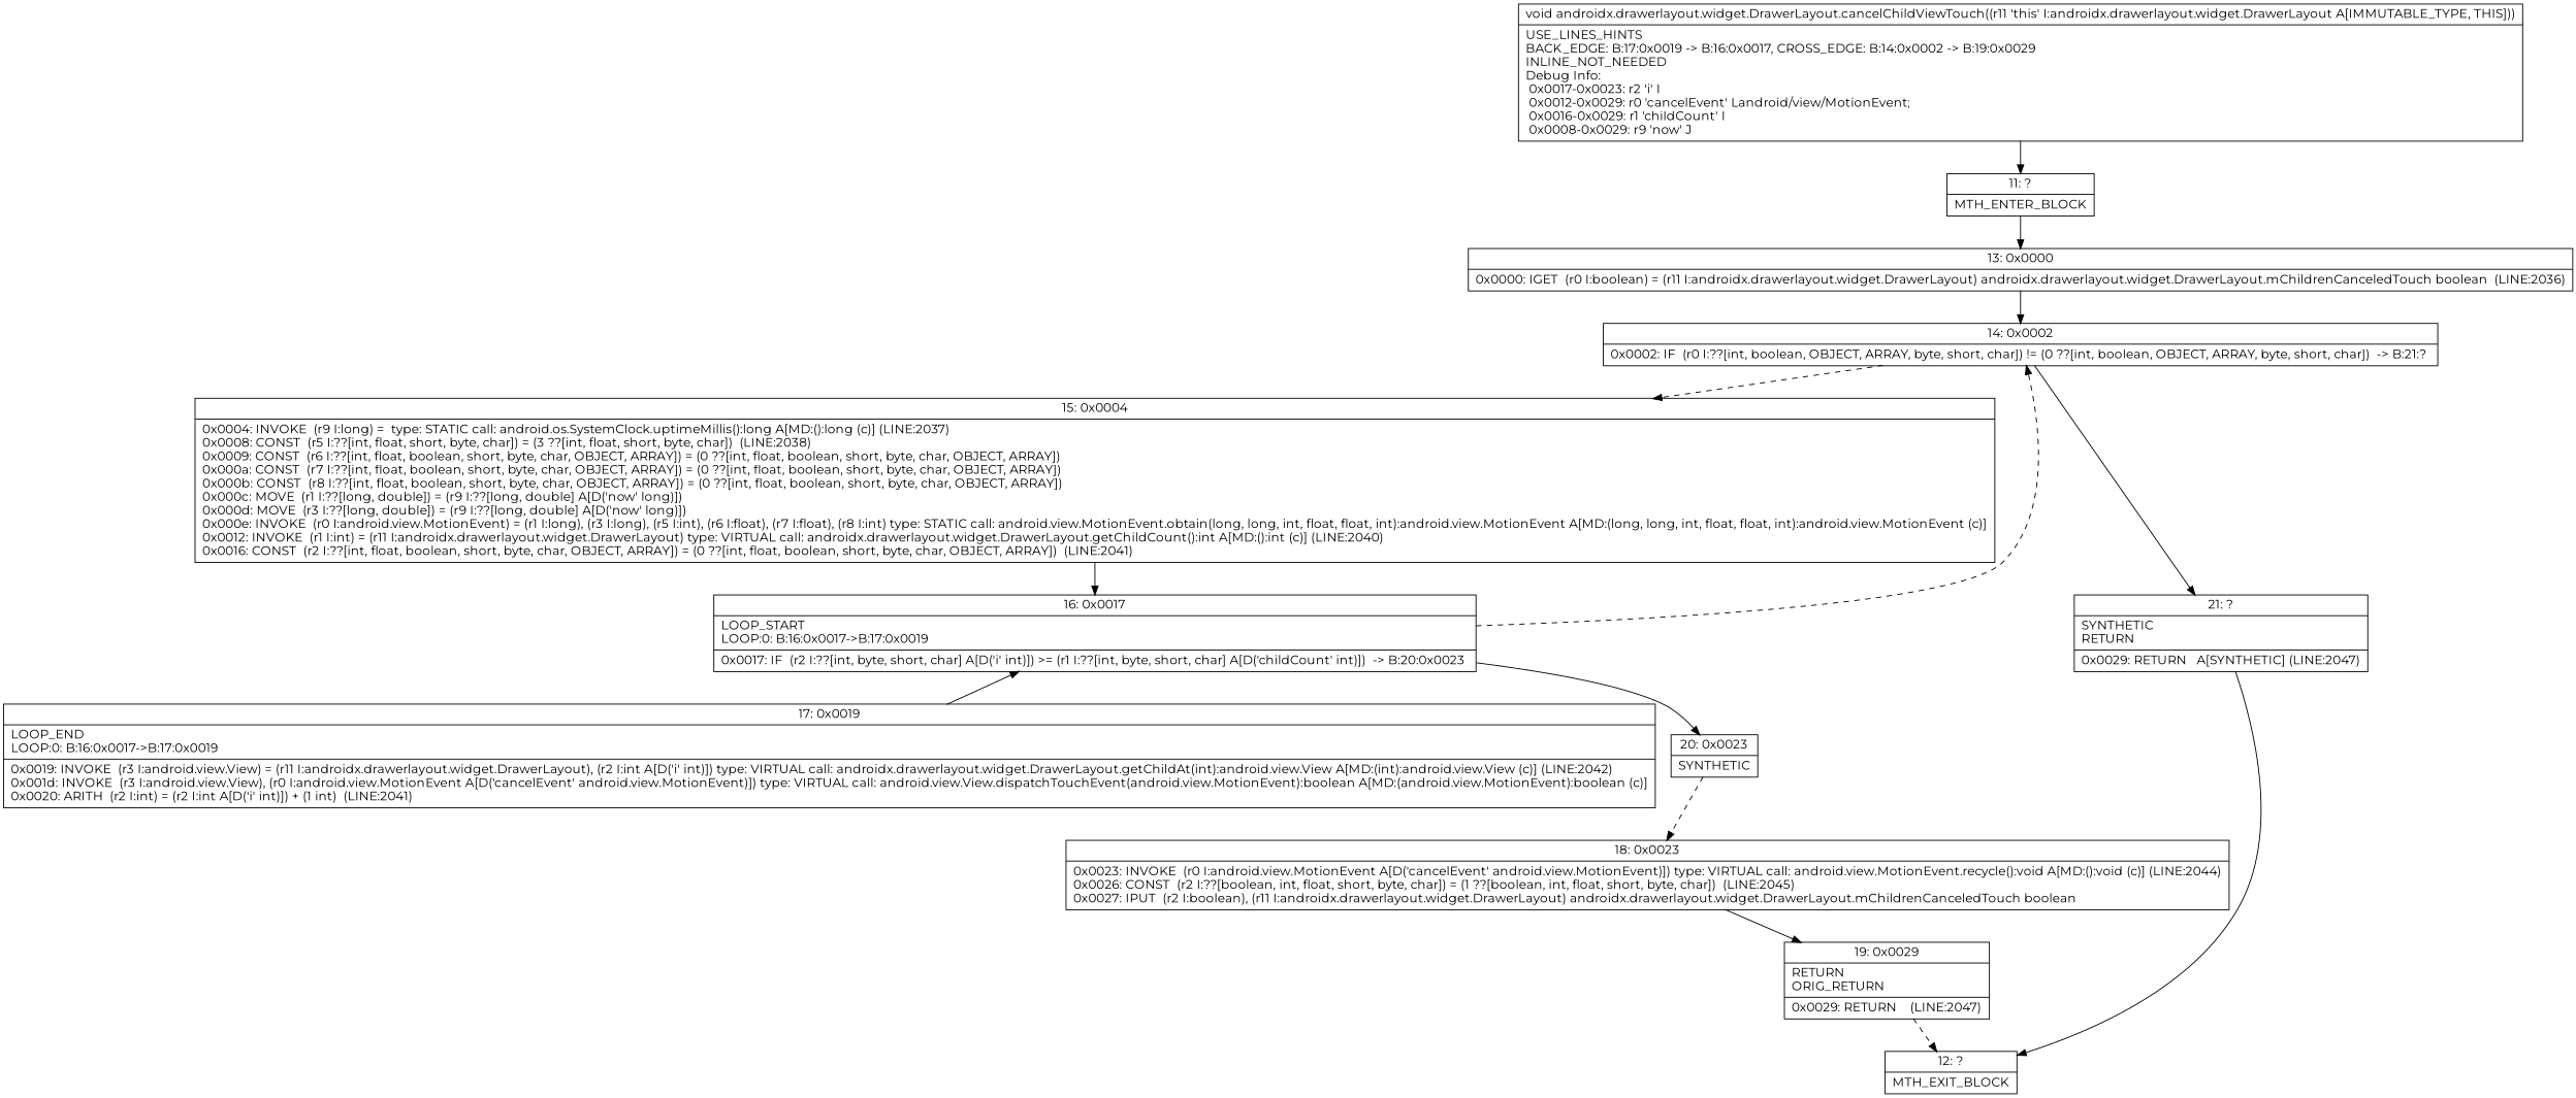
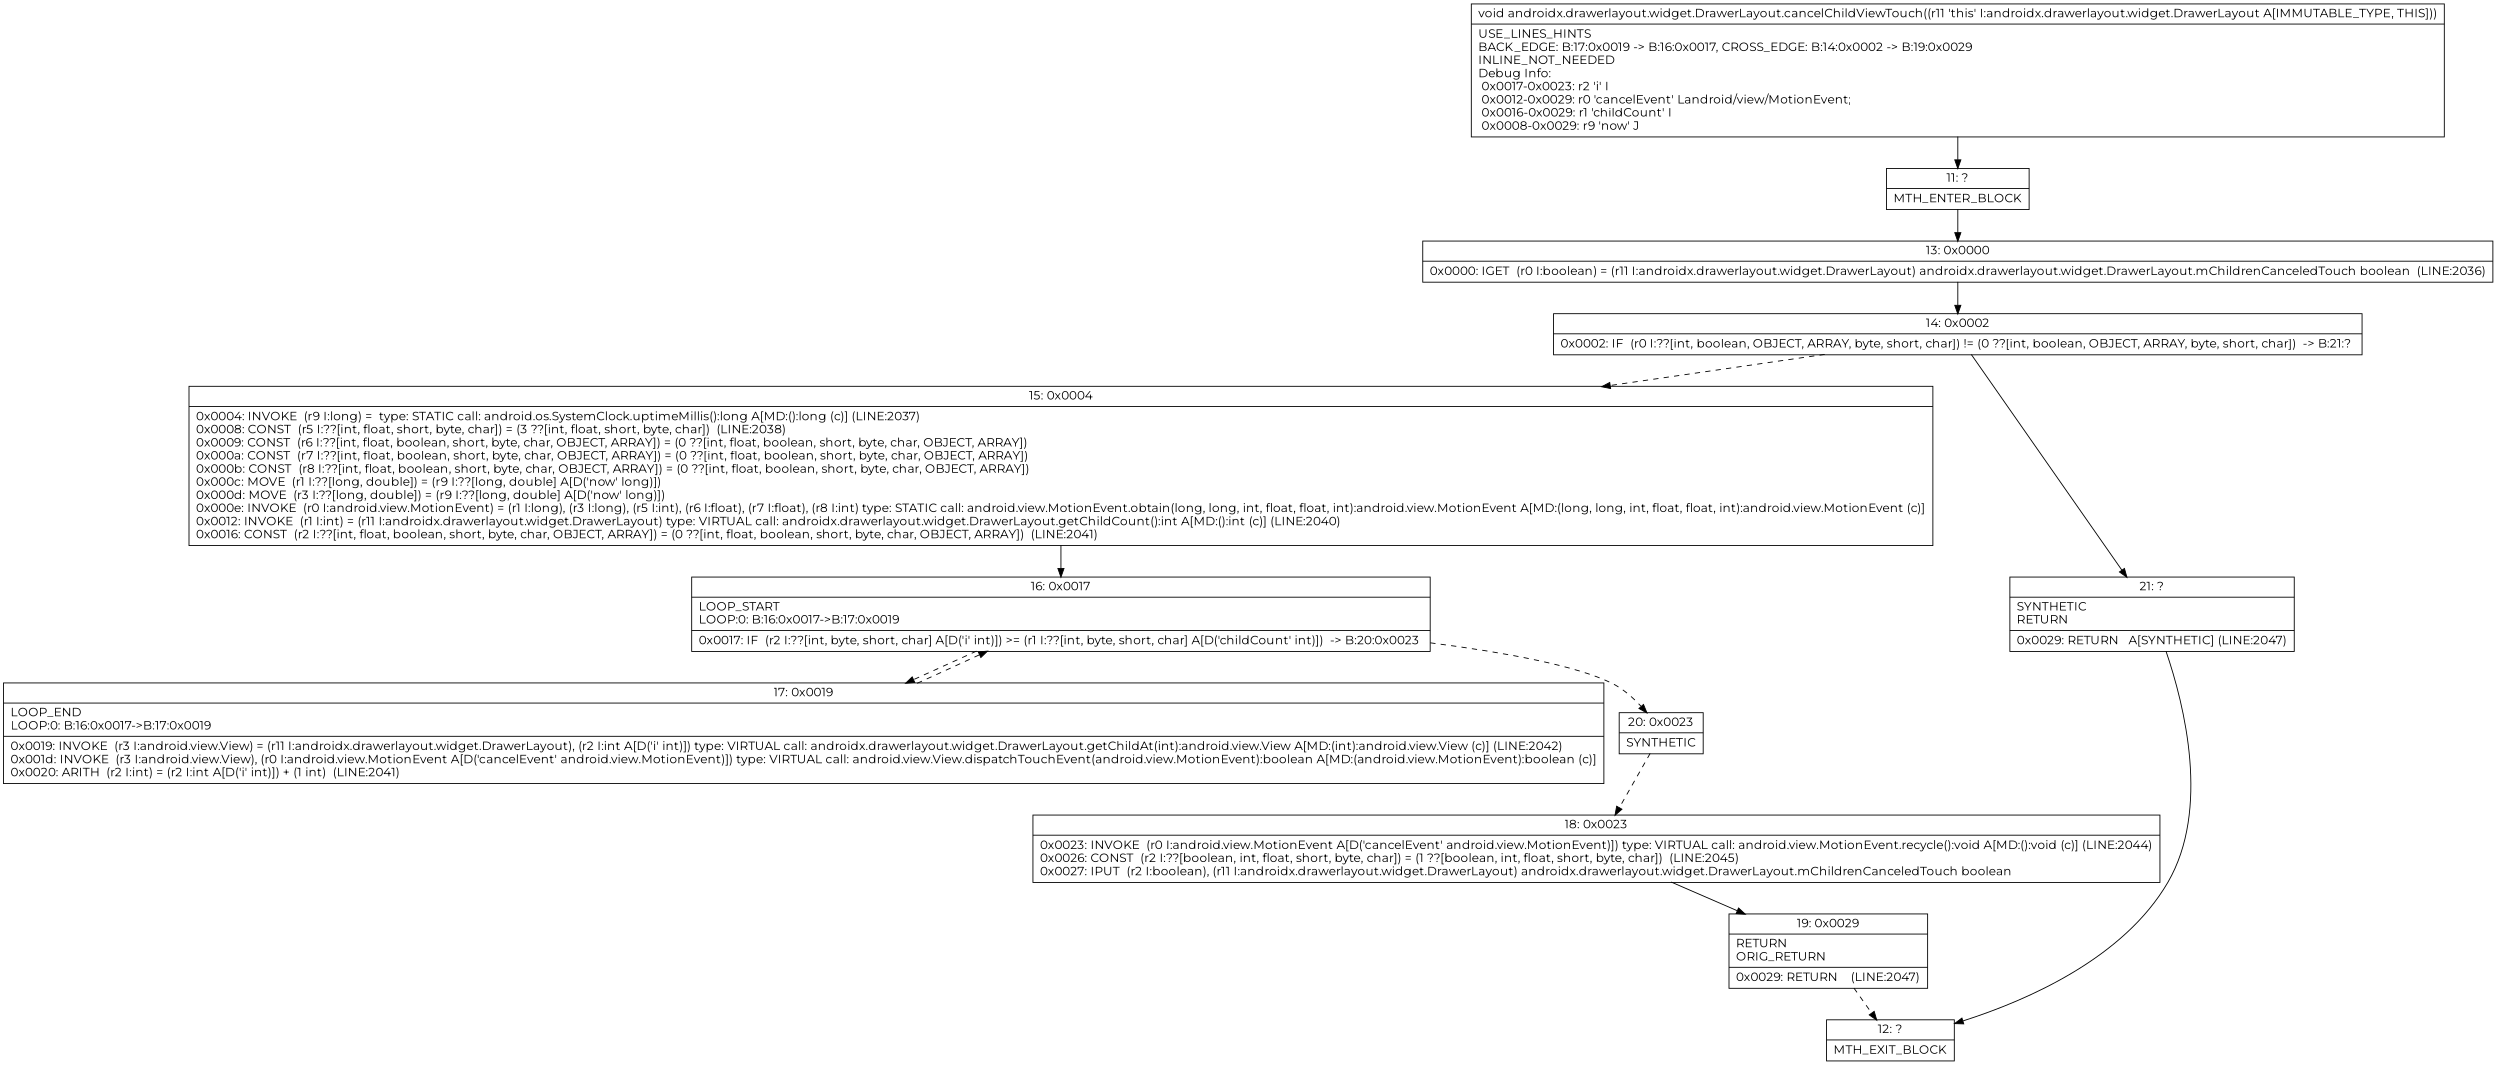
  digraph {
    fontname=Montserrat
    node [fontname=Montserrat shape=record]
    edge [fontname=Montserrat]
    n1 [label="{11\:\ ?|MTH_ENTER_BLOCK\l}"]
    n2 [label="{13\:\ 0x0000|0x0000: IGET  (r0 I:boolean) = (r11 I:androidx.drawerlayout.widget.DrawerLayout) androidx.drawerlayout.widget.DrawerLayout.mChildrenCanceledTouch boolean  (LINE:2036)\l}"]
    n3 [label="{14\:\ 0x0002|0x0002: IF  (r0 I:??[int, boolean, OBJECT, ARRAY, byte, short, char]) != (0 ??[int, boolean, OBJECT, ARRAY, byte, short, char])  \-\> B:21:? \l}"]
    n4 [label="{15\:\ 0x0004|0x0004: INVOKE  (r9 I:long) =  type: STATIC call: android.os.SystemClock.uptimeMillis():long A[MD:():long (c)] (LINE:2037)\l0x0008: CONST  (r5 I:??[int, float, short, byte, char]) = (3 ??[int, float, short, byte, char])  (LINE:2038)\l0x0009: CONST  (r6 I:??[int, float, boolean, short, byte, char, OBJECT, ARRAY]) = (0 ??[int, float, boolean, short, byte, char, OBJECT, ARRAY]) \l0x000a: CONST  (r7 I:??[int, float, boolean, short, byte, char, OBJECT, ARRAY]) = (0 ??[int, float, boolean, short, byte, char, OBJECT, ARRAY]) \l0x000b: CONST  (r8 I:??[int, float, boolean, short, byte, char, OBJECT, ARRAY]) = (0 ??[int, float, boolean, short, byte, char, OBJECT, ARRAY]) \l0x000c: MOVE  (r1 I:??[long, double]) = (r9 I:??[long, double] A[D('now' long)]) \l0x000d: MOVE  (r3 I:??[long, double]) = (r9 I:??[long, double] A[D('now' long)]) \l0x000e: INVOKE  (r0 I:android.view.MotionEvent) = (r1 I:long), (r3 I:long), (r5 I:int), (r6 I:float), (r7 I:float), (r8 I:int) type: STATIC call: android.view.MotionEvent.obtain(long, long, int, float, float, int):android.view.MotionEvent A[MD:(long, long, int, float, float, int):android.view.MotionEvent (c)]\l0x0012: INVOKE  (r1 I:int) = (r11 I:androidx.drawerlayout.widget.DrawerLayout) type: VIRTUAL call: androidx.drawerlayout.widget.DrawerLayout.getChildCount():int A[MD:():int (c)] (LINE:2040)\l0x0016: CONST  (r2 I:??[int, float, boolean, short, byte, char, OBJECT, ARRAY]) = (0 ??[int, float, boolean, short, byte, char, OBJECT, ARRAY])  (LINE:2041)\l}"]
    n5 [label="{21\:\ ?|SYNTHETIC\lRETURN\l|0x0029: RETURN   A[SYNTHETIC] (LINE:2047)\l}"]
    n6 [label="{16\:\ 0x0017|LOOP_START\lLOOP:0: B:16:0x0017\-\>B:17:0x0019\l|0x0017: IF  (r2 I:??[int, byte, short, char] A[D('i' int)]) \>= (r1 I:??[int, byte, short, char] A[D('childCount' int)])  \-\> B:20:0x0023 \l}"]
    n7 [label="{12\:\ ?|MTH_EXIT_BLOCK\l}"]
    n8 [label="{17\:\ 0x0019|LOOP_END\lLOOP:0: B:16:0x0017\-\>B:17:0x0019\l|0x0019: INVOKE  (r3 I:android.view.View) = (r11 I:androidx.drawerlayout.widget.DrawerLayout), (r2 I:int A[D('i' int)]) type: VIRTUAL call: androidx.drawerlayout.widget.DrawerLayout.getChildAt(int):android.view.View A[MD:(int):android.view.View (c)] (LINE:2042)\l0x001d: INVOKE  (r3 I:android.view.View), (r0 I:android.view.MotionEvent A[D('cancelEvent' android.view.MotionEvent)]) type: VIRTUAL call: android.view.View.dispatchTouchEvent(android.view.MotionEvent):boolean A[MD:(android.view.MotionEvent):boolean (c)]\l0x0020: ARITH  (r2 I:int) = (r2 I:int A[D('i' int)]) + (1 int)  (LINE:2041)\l}"]
    n9 [label="{20\:\ 0x0023|SYNTHETIC\l}"]
    n10 [label="{18\:\ 0x0023|0x0023: INVOKE  (r0 I:android.view.MotionEvent A[D('cancelEvent' android.view.MotionEvent)]) type: VIRTUAL call: android.view.MotionEvent.recycle():void A[MD:():void (c)] (LINE:2044)\l0x0026: CONST  (r2 I:??[boolean, int, float, short, byte, char]) = (1 ??[boolean, int, float, short, byte, char])  (LINE:2045)\l0x0027: IPUT  (r2 I:boolean), (r11 I:androidx.drawerlayout.widget.DrawerLayout) androidx.drawerlayout.widget.DrawerLayout.mChildrenCanceledTouch boolean \l}"]
    n11 [label="{19\:\ 0x0029|RETURN\lORIG_RETURN\l|0x0029: RETURN    (LINE:2047)\l}"]
    n12 [label="{void androidx.drawerlayout.widget.DrawerLayout.cancelChildViewTouch((r11 'this' I:androidx.drawerlayout.widget.DrawerLayout A[IMMUTABLE_TYPE, THIS]))  | USE_LINES_HINTS\lBACK_EDGE: B:17:0x0019 \-\> B:16:0x0017, CROSS_EDGE: B:14:0x0002 \-\> B:19:0x0029\lINLINE_NOT_NEEDED\lDebug Info:\l  0x0017\-0x0023: r2 'i' I\l  0x0012\-0x0029: r0 'cancelEvent' Landroid\/view\/MotionEvent;\l  0x0016\-0x0029: r1 'childCount' I\l  0x0008\-0x0029: r9 'now' J\l}"]
    n1 -> n2
    n2 -> n3
    n3 -> n4 [style=dashed]
    n3 -> n5
    n4 -> n6
    n5 -> n7
-   n6 -> n3 [style=dashed]
-   n6 -> n9
-   n8 -> n6
+   n6 -> n8 [style=dashed]
+   n6 -> n9 [style=dashed]
+   n8 -> n6 [style=dashed]
    n9 -> n10 [style=dashed]
    n10 -> n11
    n11 -> n7 [style=dashed]
    n12 -> n1
  }
